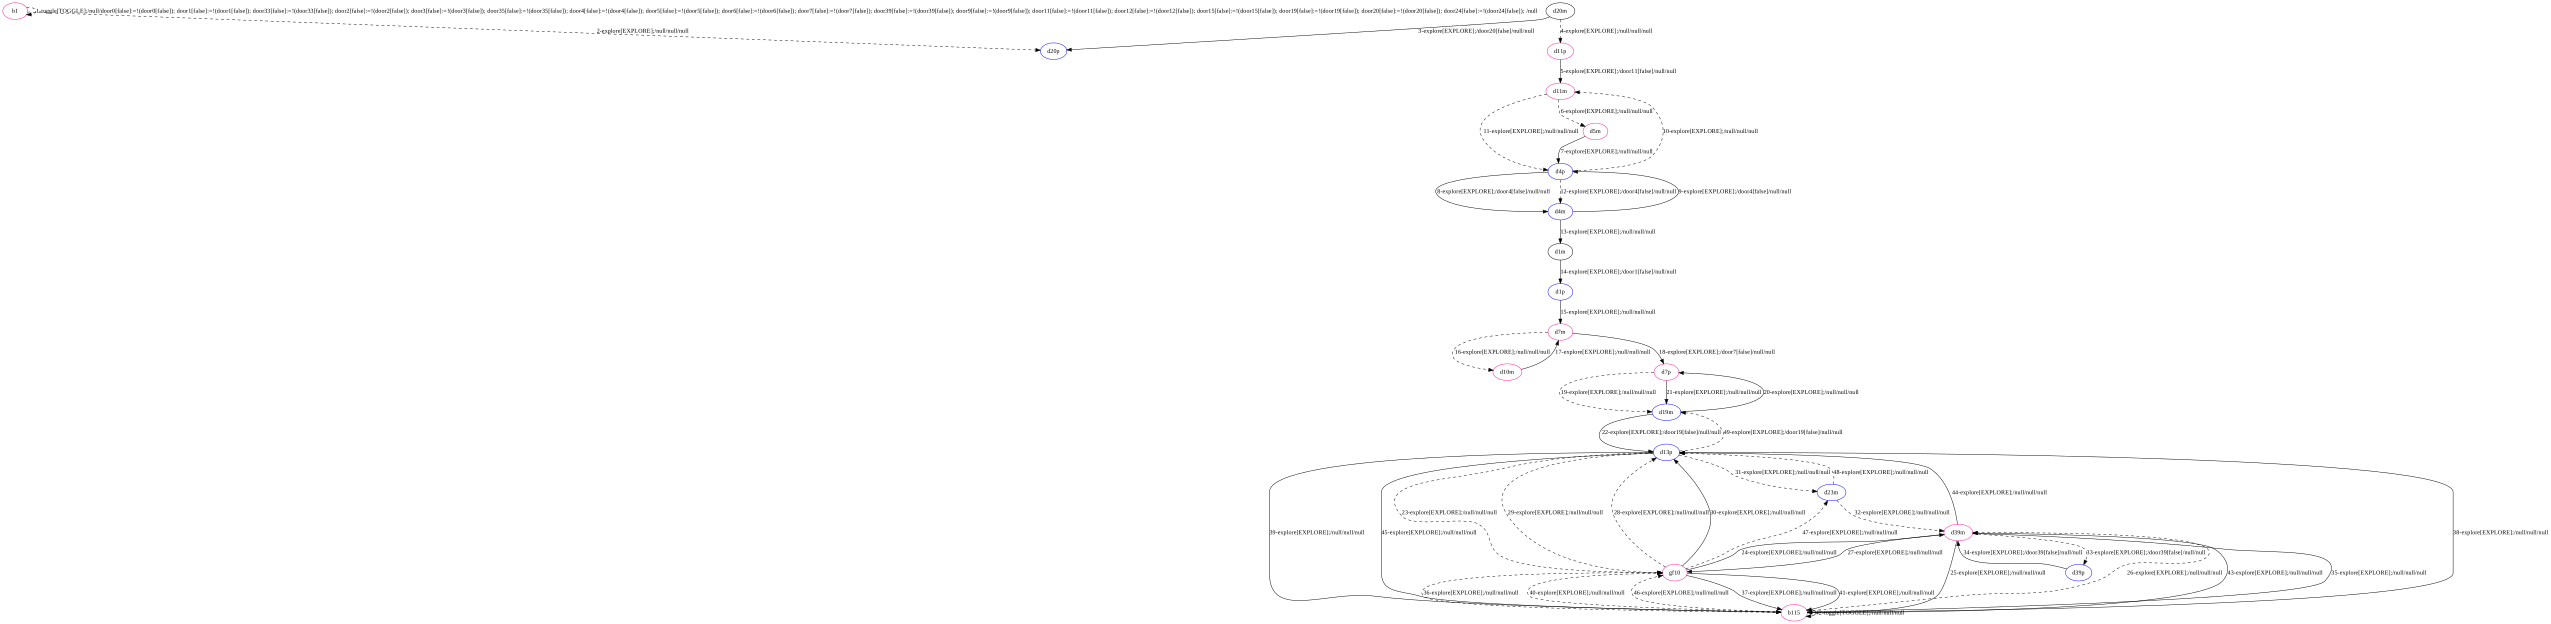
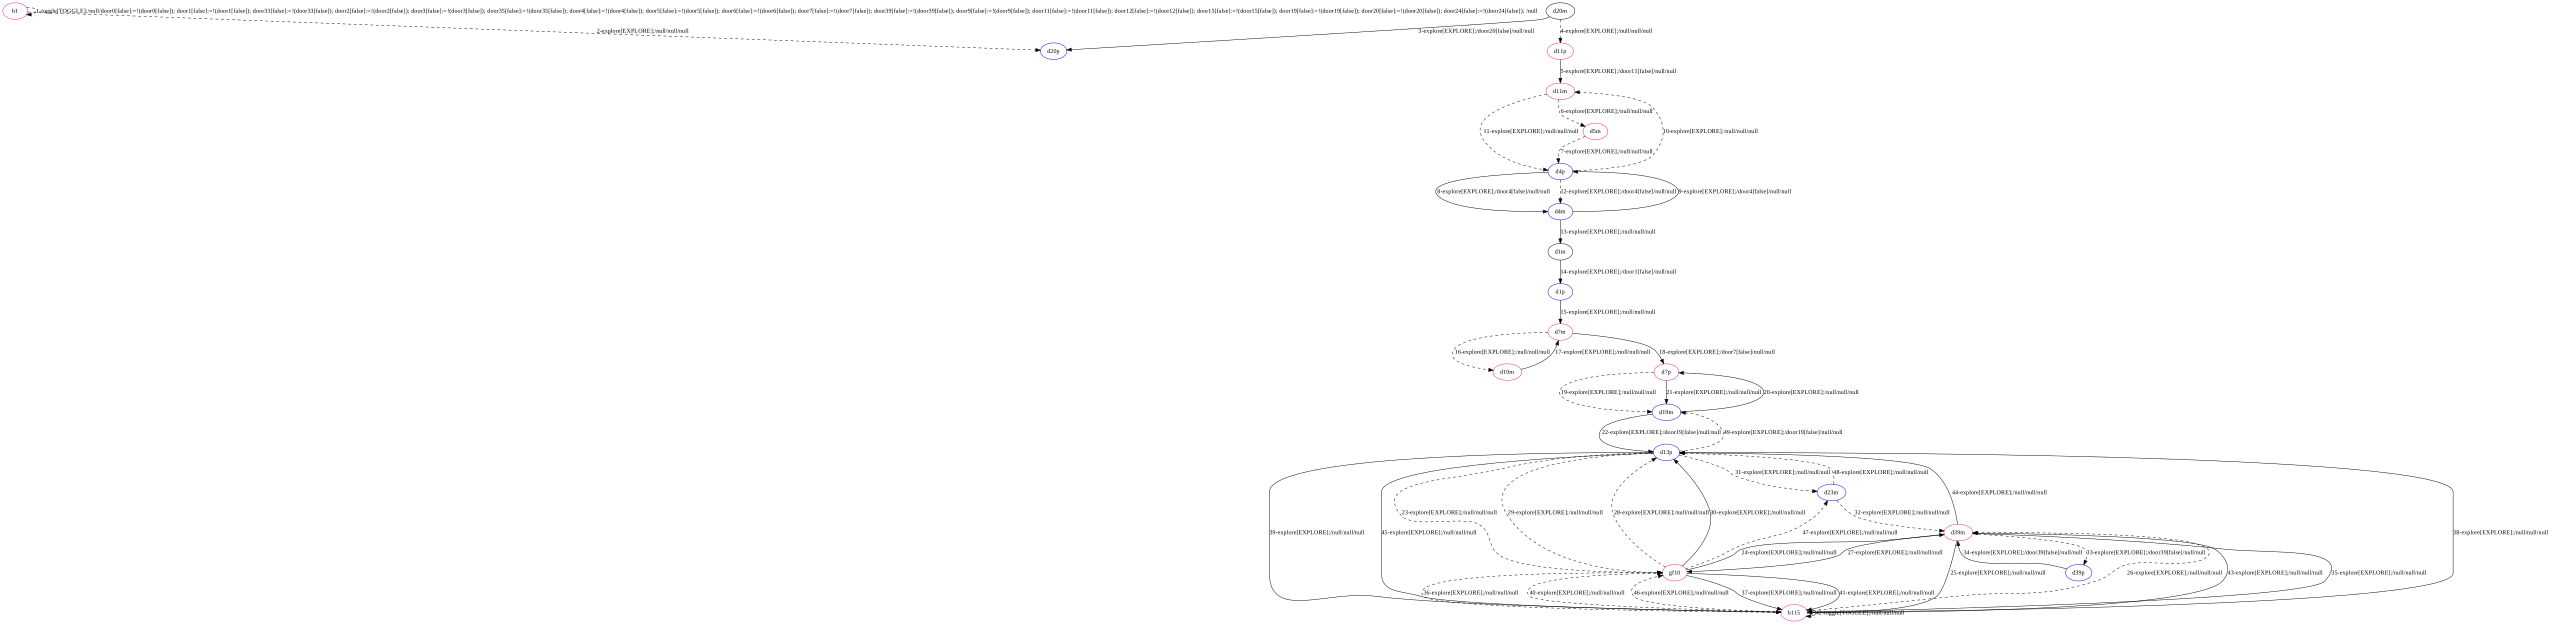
  digraph {
    fontname="Liberation Serif"
    node [color=deeppink fontname="Liberation Serif"]
    edge [fontname="Liberation Serif" style=solid]
    b1
    d20p [color=blue]
    d20m [color=black]
    d11p
    d11m
    d5m
    d4p [color=blue]
    d4m [color=blue]
    d1m [color=black]
    d1p [color=blue]
    d7m
    d10m
    d7p
    d19m [color=blue]
    n15 [color=blue label=d13p]
    gf10
    b115
    d23m [color=blue]
    d39m
    d39p [color=blue]
    b1 -> b1 [label="1-toggle[TOGGLE];/null/door0[false]:=!(door0[false]); door1[false]:=!(door1[false]); door33[false]:=!(door33[false]); door2[false]:=!(door2[false]); door3[false]:=!(door3[false]); door35[false]:=!(door35[false]); door4[false]:=!(door4[false]); door5[false]:=!(door5[false]); door6[false]:=!(door6[false]); door7[false]:=!(door7[false]); door39[false]:=!(door39[false]); door9[false]:=!(door9[false]); door11[false]:=!(door11[false]); door12[false]:=!(door12[false]); door15[false]:=!(door15[false]); door19[false]:=!(door19[false]); door20[false]:=!(door20[false]); door24[false]:=!(door24[false]); /null" style=dashed]
    b1 -> d20p [label="2-explore[EXPLORE];/null/null/null" style=dashed]
    d20m -> d20p [label="3-explore[EXPLORE];/door20[false]/null/null"]
    d20m -> d11p [label="4-explore[EXPLORE];/null/null/null" style=dashed]
    d11p -> d11m [label="5-explore[EXPLORE];/door11[false]/null/null"]
    d11m -> d5m [label="6-explore[EXPLORE];/null/null/null" style=dashed]
    d11m -> d4p [label="11-explore[EXPLORE];/null/null/null" style=dashed]
-   d5m -> d4p [label="7-explore[EXPLORE];/null/null/null"]
+   d5m -> d4p [label="7-explore[EXPLORE];/null/null/null" style=dashed]
    d4p -> d11m [label="10-explore[EXPLORE];/null/null/null" style=dashed]
    d4p -> d4m [label="8-explore[EXPLORE];/door4[false]/null/null"]
    d4p -> d4m [label="12-explore[EXPLORE];/door4[false]/null/null" style=dashed]
    d4m -> d4p [label="9-explore[EXPLORE];/door4[false]/null/null"]
    d4m -> d1m [label="13-explore[EXPLORE];/null/null/null"]
    d1m -> d1p [label="14-explore[EXPLORE];/door1[false]/null/null"]
    d1p -> d7m [label="15-explore[EXPLORE];/null/null/null"]
    d7m -> d10m [label="16-explore[EXPLORE];/null/null/null" style=dashed]
    d7m -> d7p [label="18-explore[EXPLORE];/door7[false]/null/null"]
    d10m -> d7m [label="17-explore[EXPLORE];/null/null/null"]
    d7p -> d19m [label="19-explore[EXPLORE];/null/null/null" style=dashed]
    d7p -> d19m [label="21-explore[EXPLORE];/null/null/null"]
    d19m -> d7p [label="20-explore[EXPLORE];/null/null/null"]
    d19m -> n15 [label="22-explore[EXPLORE];/door19[false]/null/null"]
    n15 -> d19m [label="49-explore[EXPLORE];/door19[false]/null/null" style=dashed]
    n15 -> gf10 [label="23-explore[EXPLORE];/null/null/null" style=dashed]
    n15 -> gf10 [label="29-explore[EXPLORE];/null/null/null" style=dashed]
    n15 -> b115 [label="39-explore[EXPLORE];/null/null/null"]
    n15 -> b115 [label="45-explore[EXPLORE];/null/null/null"]
    n15 -> d23m [label="31-explore[EXPLORE];/null/null/null" style=dashed]
    gf10 -> n15 [label="28-explore[EXPLORE];/null/null/null" style=dashed]
    gf10 -> n15 [label="30-explore[EXPLORE];/null/null/null"]
    gf10 -> b115 [label="37-explore[EXPLORE];/null/null/null"]
    gf10 -> b115 [label="41-explore[EXPLORE];/null/null/null"]
    gf10 -> d23m [label="47-explore[EXPLORE];/null/null/null" style=dashed]
    gf10 -> d39m [label="24-explore[EXPLORE];/null/null/null"]
    b115 -> n15 [label="38-explore[EXPLORE];/null/null/null"]
    b115 -> gf10 [label="36-explore[EXPLORE];/null/null/null" style=dashed]
    b115 -> gf10 [label="40-explore[EXPLORE];/null/null/null" style=dashed]
    b115 -> gf10 [label="46-explore[EXPLORE];/null/null/null" style=dashed]
    b115 -> b115 [label="42-toggle[TOGGLE];/null/null/null"]
    b115 -> d39m [label="26-explore[EXPLORE];/null/null/null" style=dashed]
    b115 -> d39m [label="43-explore[EXPLORE];/null/null/null"]
    d23m -> n15 [label="48-explore[EXPLORE];/null/null/null" style=dashed]
    d23m -> d39m [label="32-explore[EXPLORE];/null/null/null" style=dashed]
    d39m -> n15 [label="44-explore[EXPLORE];/null/null/null"]
    d39m -> gf10 [label="27-explore[EXPLORE];/null/null/null"]
    d39m -> b115 [label="25-explore[EXPLORE];/null/null/null"]
    d39m -> b115 [label="35-explore[EXPLORE];/null/null/null"]
    d39m -> d39p [label="33-explore[EXPLORE];/door39[false]/null/null" style=dashed]
    d39p -> d39m [label="34-explore[EXPLORE];/door39[false]/null/null"]
  }
